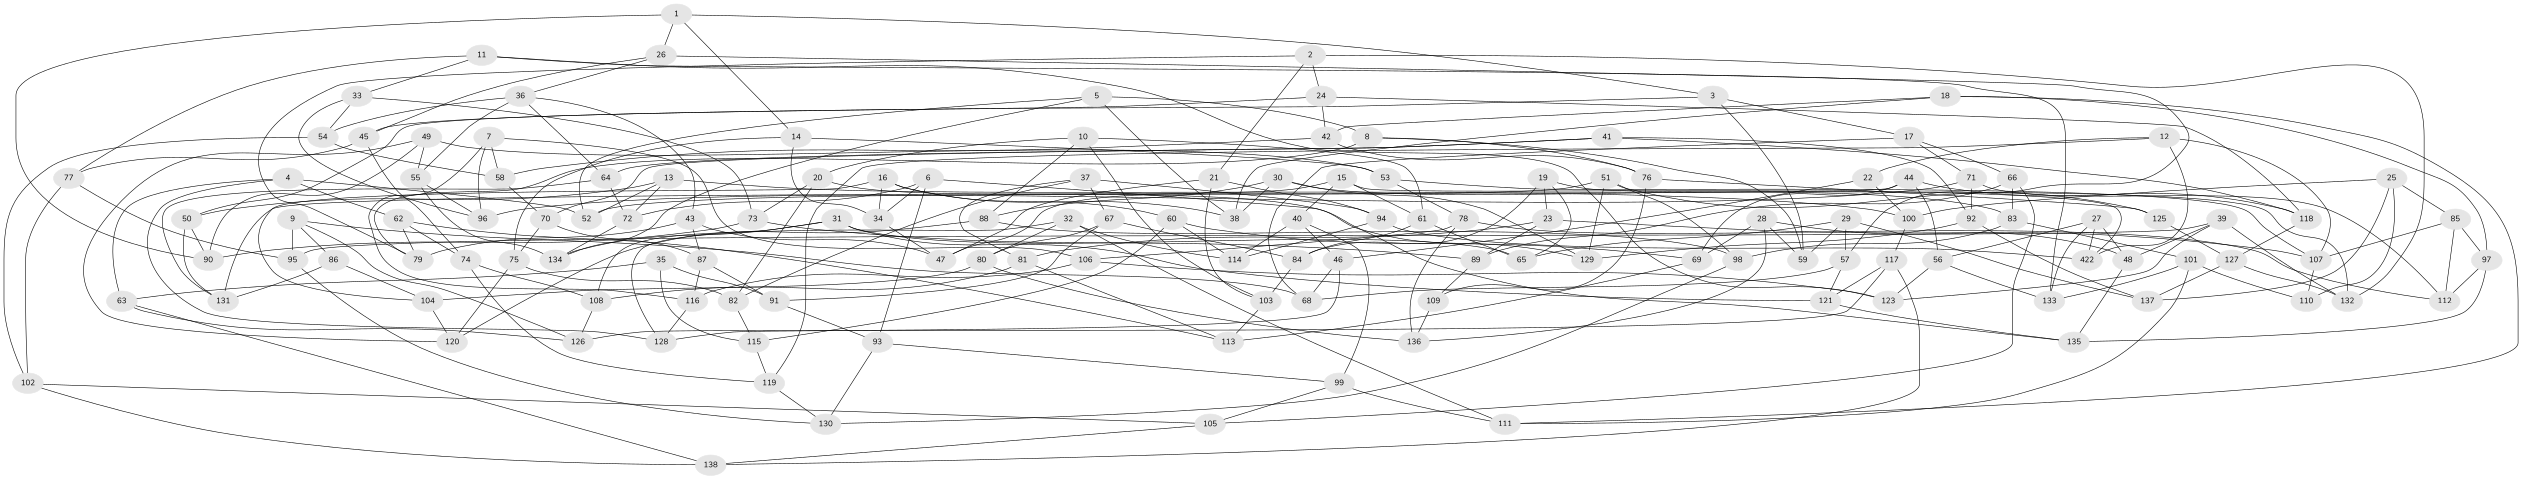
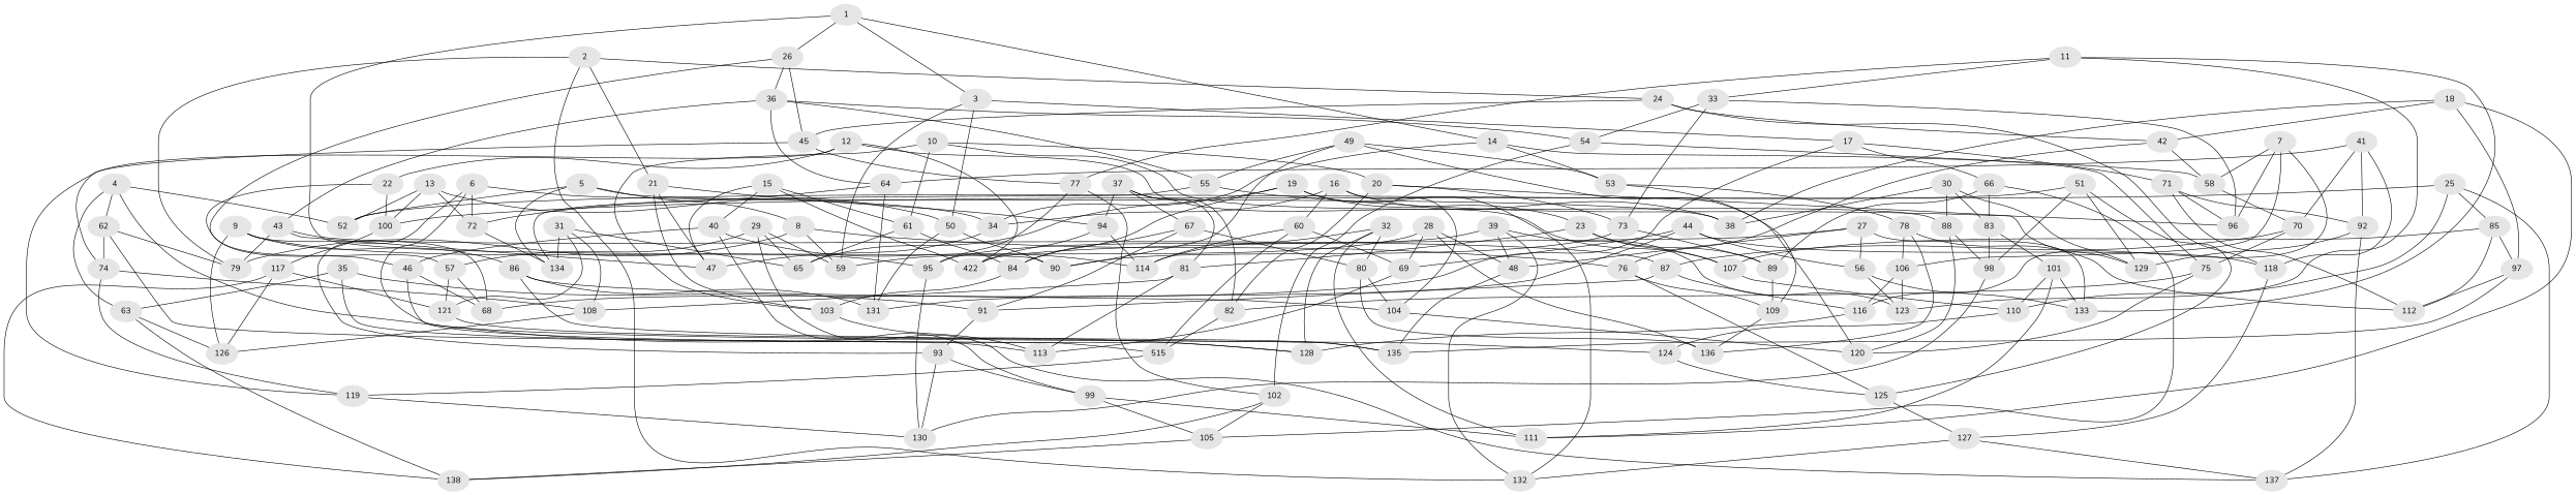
  graph {
    fontname=Nunito
    node [color=gray90 fontname=Nunito style=filled]
    edge [fontname=Nunito]
    1
    3
    14
    26
    90
    17
    50
    59
    34
    53
    75
    45
    36
    57
    2
    21
    24
    79
    132
    103
    47
    94
    42
    118
    68
    66
    71
    131
    4
    52
    62
    63
    128
    74
    113
    126
    138
    5
    8
    38
    134
    76
    6
    72
    93
    135
    99
    130
    7
    58
    96
    106
    116
    70
    123
    125
    109
    9
    86
    95
    104
+   124
    10
    20
    61
    88
    73
    82
    129
    65
    84
    120
    98
    11
    33
    77
    133
    54
    102
    12
    22
    107
    119
    n84 [label=422]
    100
    46
    110
    13
    117
    78
    15
    40
    114
    16
    60
    69
-   115
+   115 [label=515]
    89
    83
    105
    92
    112
    18
    97
    111
    19
    23
    81
    108
    127
    25
    85
    137
    43
    55
    64
    121
    27
    48
    56
    28
    136
    29
    30
    101
    31
    32
    80
    35
    91
    87
    37
    67
    39
    41
    44
    49
    51
    1 -- 3
    1 -- 14
    1 -- 26
    1 -- 90
    3 -- 17
    3 -- 50
    3 -- 59
    14 -- 34
    14 -- 53
    14 -- 75
    26 -- 45
    26 -- 36
    26 -- 57
    17 -- 68
    17 -- 66
    17 -- 71
    50 -- 90
    50 -- 131
    34 -- 47
-   53 -- 107
+   53 -- 109
    53 -- 78
    75 -- 82
    75 -- 120
    45 -- 74
    45 -- 77
    36 -- 54
    36 -- 43
    36 -- 55
    36 -- 64
    57 -- 68
    57 -- 121
    2 -- 21
    2 -- 24
    2 -- 79
    2 -- 132
    21 -- 103
    21 -- 47
    21 -- 94
    24 -- 45
    24 -- 42
    24 -- 118
    103 -- 113
    94 -- n84
    94 -- 114
    42 -- 76
    42 -- 58
    118 -- 127
    66 -- 89
    66 -- 83
    66 -- 105
    71 -- 96
    71 -- 92
    71 -- 112
    4 -- 52
    4 -- 62
    4 -- 63
    4 -- 128
    62 -- 79
    62 -- 74
    62 -- 113
    63 -- 126
    63 -- 138
    74 -- 119
    74 -- 108
    5 -- 52
    5 -- 8
    5 -- 38
    5 -- 134
    8 -- 59
    8 -- 79
    8 -- 76
    76 -- 125
    76 -- 109
    6 -- 34
    6 -- 72
    6 -- 93
    6 -- 135
    72 -- 134
    93 -- 99
    93 -- 130
    99 -- 105
    99 -- 111
    7 -- 58
    7 -- 96
    7 -- 106
    7 -- 116
    58 -- 70
    106 -- 116
    106 -- 123
    116 -- 128
    70 -- 75
    70 -- 87
    125 -- 127
    109 -- 136
    9 -- 68
    9 -- 126
    9 -- 86
    9 -- 95
    86 -- 131
    86 -- 104
+   86 -- 124
    95 -- 130
    104 -- 120
+   124 -- 125
    10 -- 103
    10 -- 20
    10 -- 61
    10 -- 88
    20 -- 73
    20 -- 82
    20 -- 129
    61 -- 65
    61 -- 84
    88 -- 120
    88 -- 98
    73 -- 90
    73 -- 89
    82 -- 115
    84 -- 103
    98 -- 130
    11 -- 123
    11 -- 33
    11 -- 77
    11 -- 133
    33 -- 96
    33 -- 73
    33 -- 54
    77 -- 95
    77 -- 102
    54 -- 58
    54 -- 102
    102 -- 138
    102 -- 105
    12 -- 22
    12 -- 107
    12 -- 119
    12 -- n84
    22 -- 100
    22 -- 46
    107 -- 110
    119 -- 130
    100 -- 117
    46 -- 68
    46 -- 128
+   110 -- 124
    13 -- 50
    13 -- 52
    13 -- 72
    13 -- 100
    117 -- 126
    117 -- 138
    117 -- 121
    78 -- 106
    78 -- 112
    78 -- 136
    15 -- 47
    15 -- 61
    15 -- n84
    15 -- 40
    40 -- 99
    40 -- 46
    40 -- 114
    16 -- 34
    16 -- 38
    16 -- 104
    16 -- 60
    60 -- 114
    60 -- 69
    60 -- 115
    69 -- 113
    115 -- 119
    89 -- 109
    83 -- 98
    83 -- 101
    105 -- 138
    92 -- 129
    92 -- 137
    18 -- 42
    18 -- 38
    18 -- 97
    18 -- 111
    97 -- 135
    97 -- 112
    19 -- 132
    19 -- 65
    19 -- 84
    19 -- 23
    23 -- 107
    23 -- 89
    23 -- 81
    81 -- 113
    81 -- 108
    108 -- 126
    127 -- 132
    127 -- 137
    25 -- 100
    25 -- 110
    25 -- 85
    25 -- 137
    85 -- 107
    85 -- 112
    85 -- 97
    43 -- 79
    43 -- 47
    43 -- 87
    55 -- 134
    55 -- 96
    64 -- 131
    64 -- 72
    121 -- 135
    27 -- 133
    27 -- n84
    27 -- 48
    27 -- 56
    48 -- 135
    56 -- 123
    56 -- 133
    28 -- 59
    28 -- 69
    28 -- 48
    28 -- 136
    29 -- 59
    29 -- 57
    29 -- 65
    29 -- 137
    30 -- 38
    30 -- 88
    30 -- 129
    30 -- 83
    101 -- 133
    101 -- 110
    101 -- 111
    31 -- 134
    31 -- 65
    31 -- 108
    31 -- 121
    32 -- 128
    32 -- 114
    32 -- 111
    32 -- 80
    80 -- 104
    80 -- 136
    35 -- 63
    35 -- 115
    35 -- 91
    91 -- 93
    87 -- 116
    87 -- 91
    37 -- 94
    37 -- 82
    37 -- 81
    37 -- 67
    67 -- 84
    67 -- 80
    67 -- 91
    39 -- 132
    39 -- 123
    39 -- 95
    39 -- 48
    41 -- 118
    41 -- 70
    41 -- 92
    41 -- 64
    44 -- 118
    44 -- 131
    44 -- 69
    44 -- 56
    49 -- 90
    49 -- 53
    49 -- 120
    49 -- 55
    51 -- 52
    51 -- 125
    51 -- 129
    51 -- 98
  }
